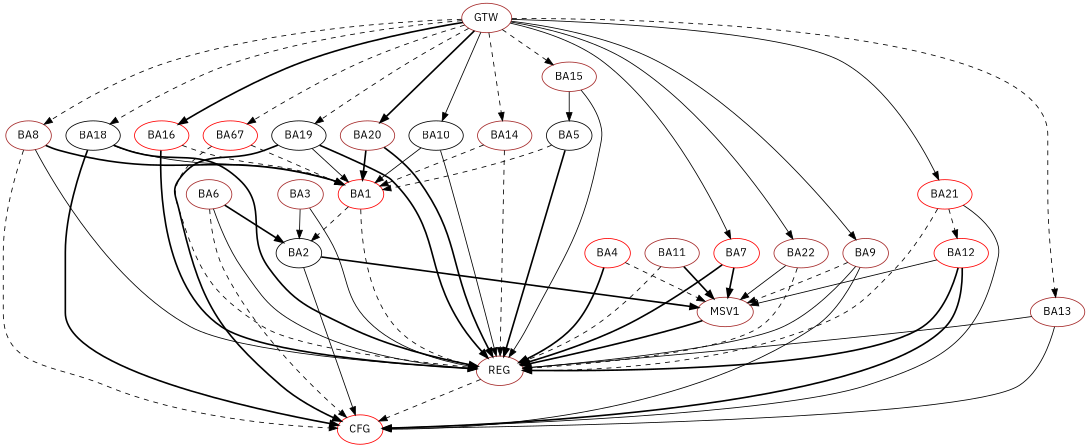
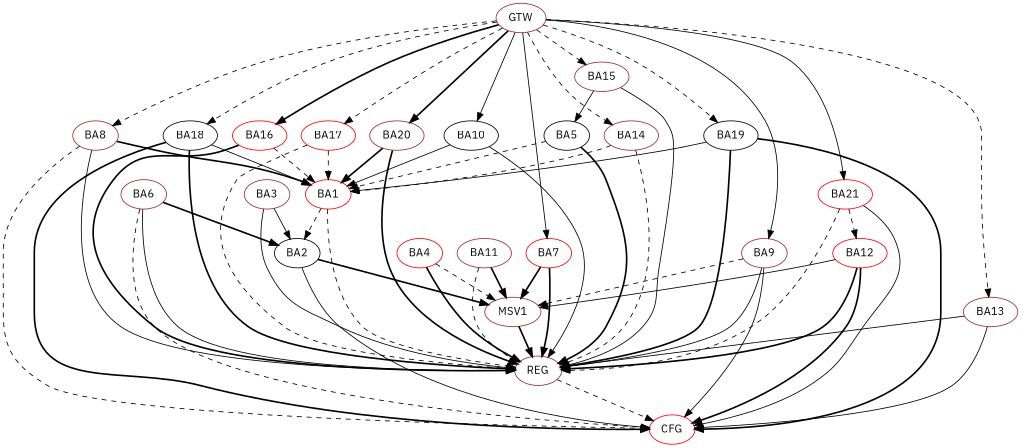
  strict digraph {
    fontname="IBM Plex Sans"
    node [color=brown fontname="IBM Plex Sans"]
    edge [fontname="IBM Plex Sans" style=dashed]
    n1 [color=red label=BA1]
    n2 [color=black label=BA2]
    n3 [label=REG]
    n4 [color=red label=CFG]
    n5 [label=MSV1]
    n6 [label=BA3]
    n7 [color=red label=BA4]
    n8 [color=black label=BA5]
    n9 [label=BA6]
    n10 [color=red label=BA7]
    n11 [label=BA8]
    n12 [label=BA9]
    n13 [color=black label=BA10]
    n14 [label=BA11]
    n15 [color=red label=BA12]
    n16 [label=BA13]
    n17 [label=BA14]
    n18 [label=BA15]
    n19 [color=red label=BA16]
-   n20 [color=red label=BA67]
+   n20 [color=red label=BA17]
    n21 [color=black label=BA18]
    n22 [color=black label=BA19]
    n23 [label=BA20]
    n24 [color=red label=BA21]
-   n25 [label=BA22]
    n26 [label=GTW]
    n1 -> n2
    n1 -> n3
    n2 -> n4 [style=solid]
    n2 -> n5 [style=bold]
    n3 -> n4
    n5 -> n3 [style=bold]
    n6 -> n2 [style=solid]
    n6 -> n3 [style=solid]
    n7 -> n3 [style=bold]
    n7 -> n5
    n8 -> n1
    n8 -> n3 [style=bold]
    n9 -> n2 [style=bold]
    n9 -> n3 [style=solid]
    n9 -> n4
    n10 -> n3 [style=bold]
    n10 -> n5 [style=bold]
    n11 -> n1 [style=bold]
    n11 -> n3 [style=solid]
    n11 -> n4
    n12 -> n3 [style=solid]
    n12 -> n4 [style=solid]
    n12 -> n5
    n13 -> n1 [style=solid]
    n13 -> n3 [style=solid]
    n14 -> n3
    n14 -> n5 [style=bold]
    n15 -> n3 [style=bold]
    n15 -> n4 [style=bold]
    n15 -> n5 [style=solid]
    n16 -> n3 [style=solid]
    n16 -> n4 [style=solid]
    n17 -> n1
    n17 -> n3
    n18 -> n3 [style=solid]
    n18 -> n8 [style=solid]
    n19 -> n1
    n19 -> n3 [style=bold]
    n20 -> n1
    n20 -> n3
    n21 -> n1 [style=solid]
    n21 -> n3 [style=bold]
    n21 -> n4 [style=bold]
    n22 -> n1 [style=solid]
    n22 -> n3 [style=bold]
    n22 -> n4 [style=bold]
    n23 -> n1 [style=bold]
    n23 -> n3 [style=bold]
    n24 -> n3
    n24 -> n4 [style=solid]
    n24 -> n15
-   n25 -> n3
-   n25 -> n5 [style=solid]
    n26 -> n10 [style=solid]
    n26 -> n11
    n26 -> n12 [style=solid]
    n26 -> n13 [style=solid]
    n26 -> n16
    n26 -> n17
    n26 -> n18
    n26 -> n19 [style=bold]
    n26 -> n20
    n26 -> n21
    n26 -> n22
    n26 -> n23 [style=bold]
    n26 -> n24 [style=solid]
-   n26 -> n25 [style=solid]
  }
